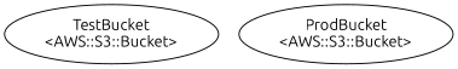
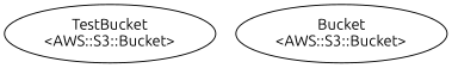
  digraph {
    fontname=Ubuntu
    node [color=black shape=ellipse type=Resource fontname=Ubuntu]
    n1 [label="TestBucket\n<AWS::S3::Bucket>"]
-   n2 [label="ProdBucket\n<AWS::S3::Bucket>"]
+   n2 [label="Bucket\n<AWS::S3::Bucket>"]
  }
